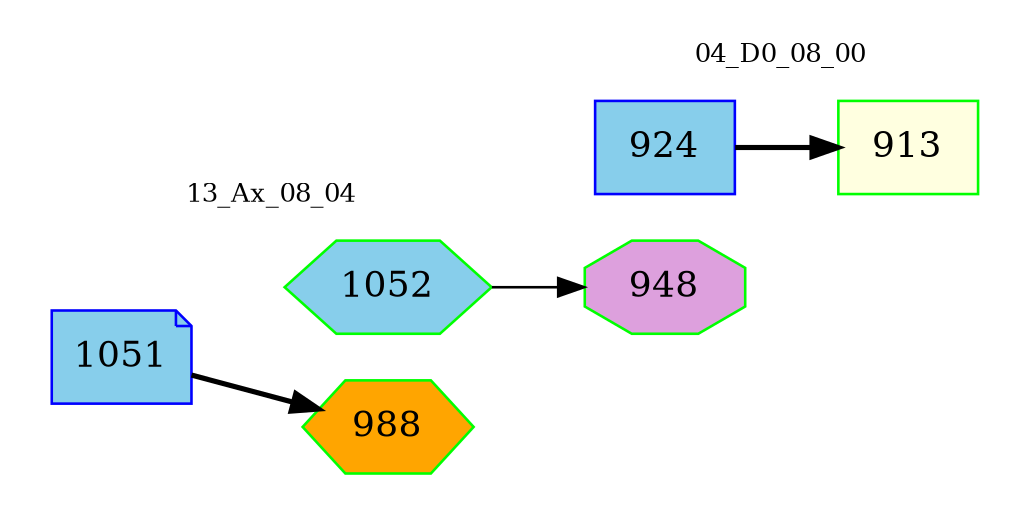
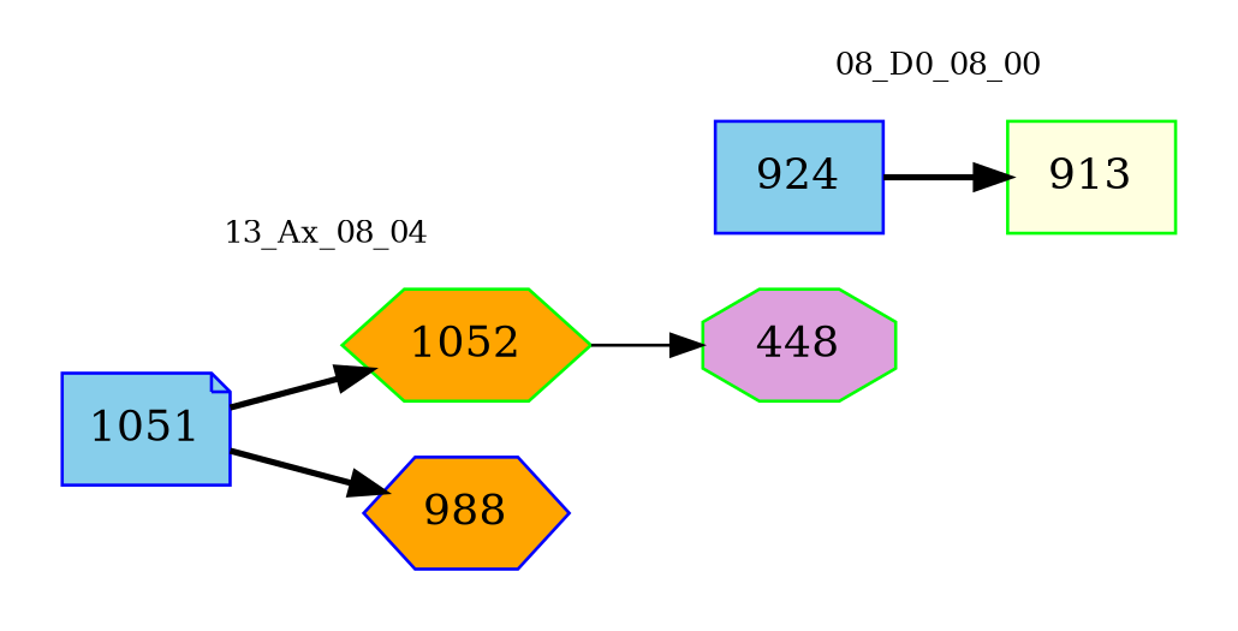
  digraph {
    rankdir=LR
    node [color=green fillcolor=skyblue shape=hexagon style=filled]
    edge [color=black style=bold]
    n1 [color=blue label=1051 shape=note]
-   n2 [fillcolor=orange label=988]
-   n3 [label=1052]
+   n2 [color=blue fillcolor=orange label=988]
+   n3 [fillcolor=orange label=1052]
    n4 [color=blue label=924 shape=box]
    n5 [fillcolor=lightyellow label=913 shape=box]
-   n6 [fillcolor=plum label=948 shape=octagon]
+   n6 [fillcolor=plum label=448 shape=octagon]
    subgraph cluster_1 {
      color=white
      fontsize=10
      label="13_Ax_08_04"
      n1
      n2
      n3
    }
    subgraph cluster_2 {
      color=white
      fontsize=10
-     label="04_D0_08_00"
+     label="08_D0_08_00"
      n4
      n5
      n6
    }
    n1 -> n2
+   n1 -> n3
    n3 -> n6 [style=solid]
    n4 -> n5
  }
